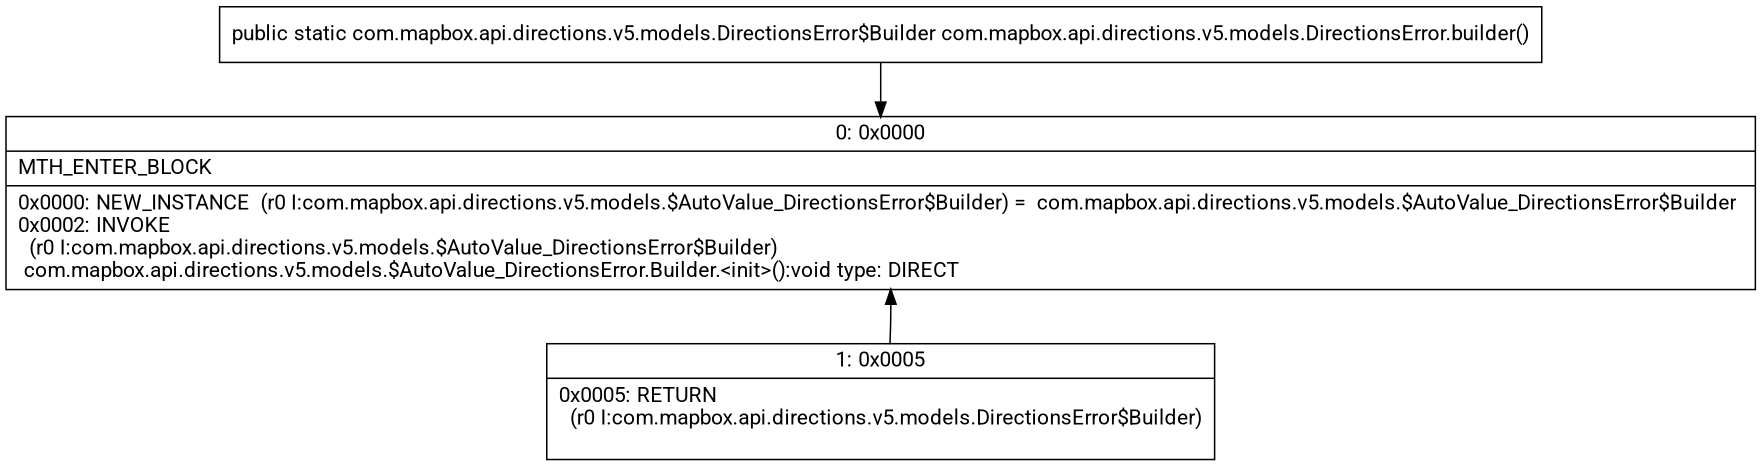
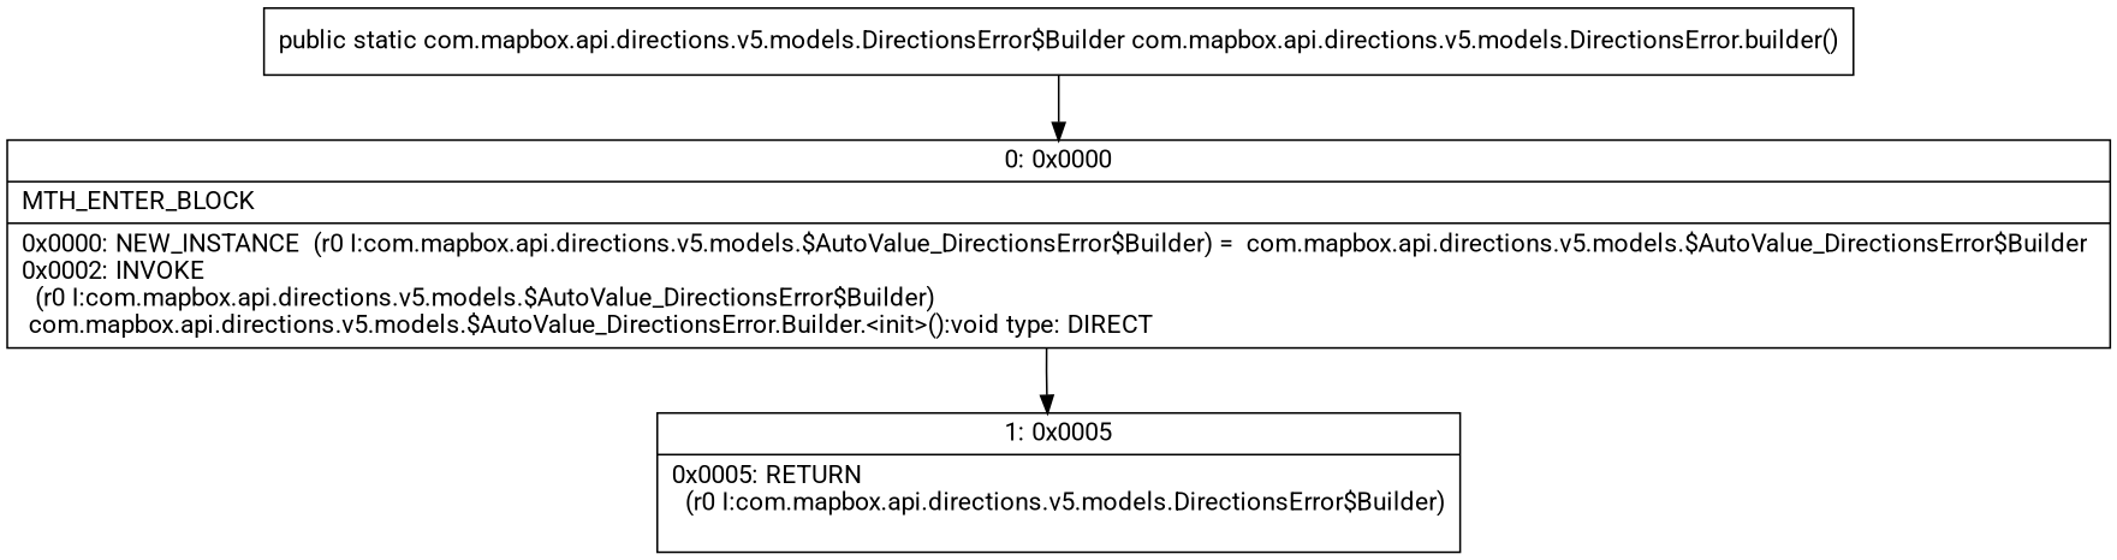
  digraph {
    fontname=Roboto
    node [shape=record fontname=Roboto]
    edge [fontname=Roboto]
    n1 [label="{0\:\ 0x0000|MTH_ENTER_BLOCK\l|0x0000: NEW_INSTANCE  (r0 I:com.mapbox.api.directions.v5.models.$AutoValue_DirectionsError$Builder) =  com.mapbox.api.directions.v5.models.$AutoValue_DirectionsError$Builder \l0x0002: INVOKE  \l  (r0 I:com.mapbox.api.directions.v5.models.$AutoValue_DirectionsError$Builder)\l com.mapbox.api.directions.v5.models.$AutoValue_DirectionsError.Builder.\<init\>():void type: DIRECT \l}"]
    n2 [label="{1\:\ 0x0005|0x0005: RETURN  \l  (r0 I:com.mapbox.api.directions.v5.models.DirectionsError$Builder)\l \l}"]
    n3 [label="{public static com.mapbox.api.directions.v5.models.DirectionsError$Builder com.mapbox.api.directions.v5.models.DirectionsError.builder() }"]
-   n2 -> n1
+   n1 -> n2
    n3 -> n1
  }
